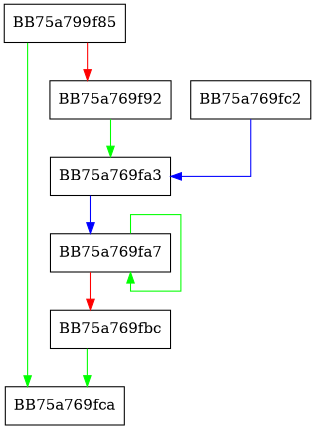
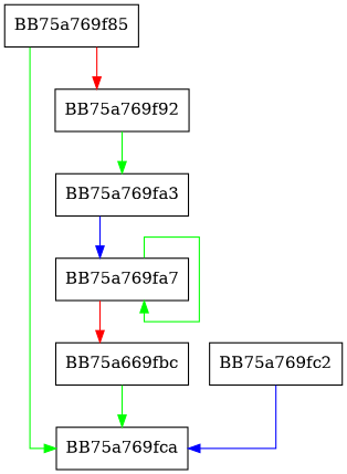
  digraph {
    splines=ortho
    node [shape=box]
    edge [color=green]
-   BB75a769f85 [label=BB75a799f85]
+   BB75a769f85
    BB75a769fca
    BB75a769f92
    BB75a769fa3
    BB75a769fc2
    BB75a769fa7
-   BB75a769fbc
+   BB75a769fbc [label=BB75a669fbc]
    BB75a769f85 -> BB75a769fca
    BB75a769f85 -> BB75a769f92 [color=red]
    BB75a769f92 -> BB75a769fa3
    BB75a769fa3 -> BB75a769fa7 [color=blue]
-   BB75a769fc2 -> BB75a769fa3 [color=blue]
+   BB75a769fc2 -> BB75a769fca [color=blue]
    BB75a769fa7 -> BB75a769fa7
    BB75a769fa7 -> BB75a769fbc [color=red]
    BB75a769fbc -> BB75a769fca
  }
